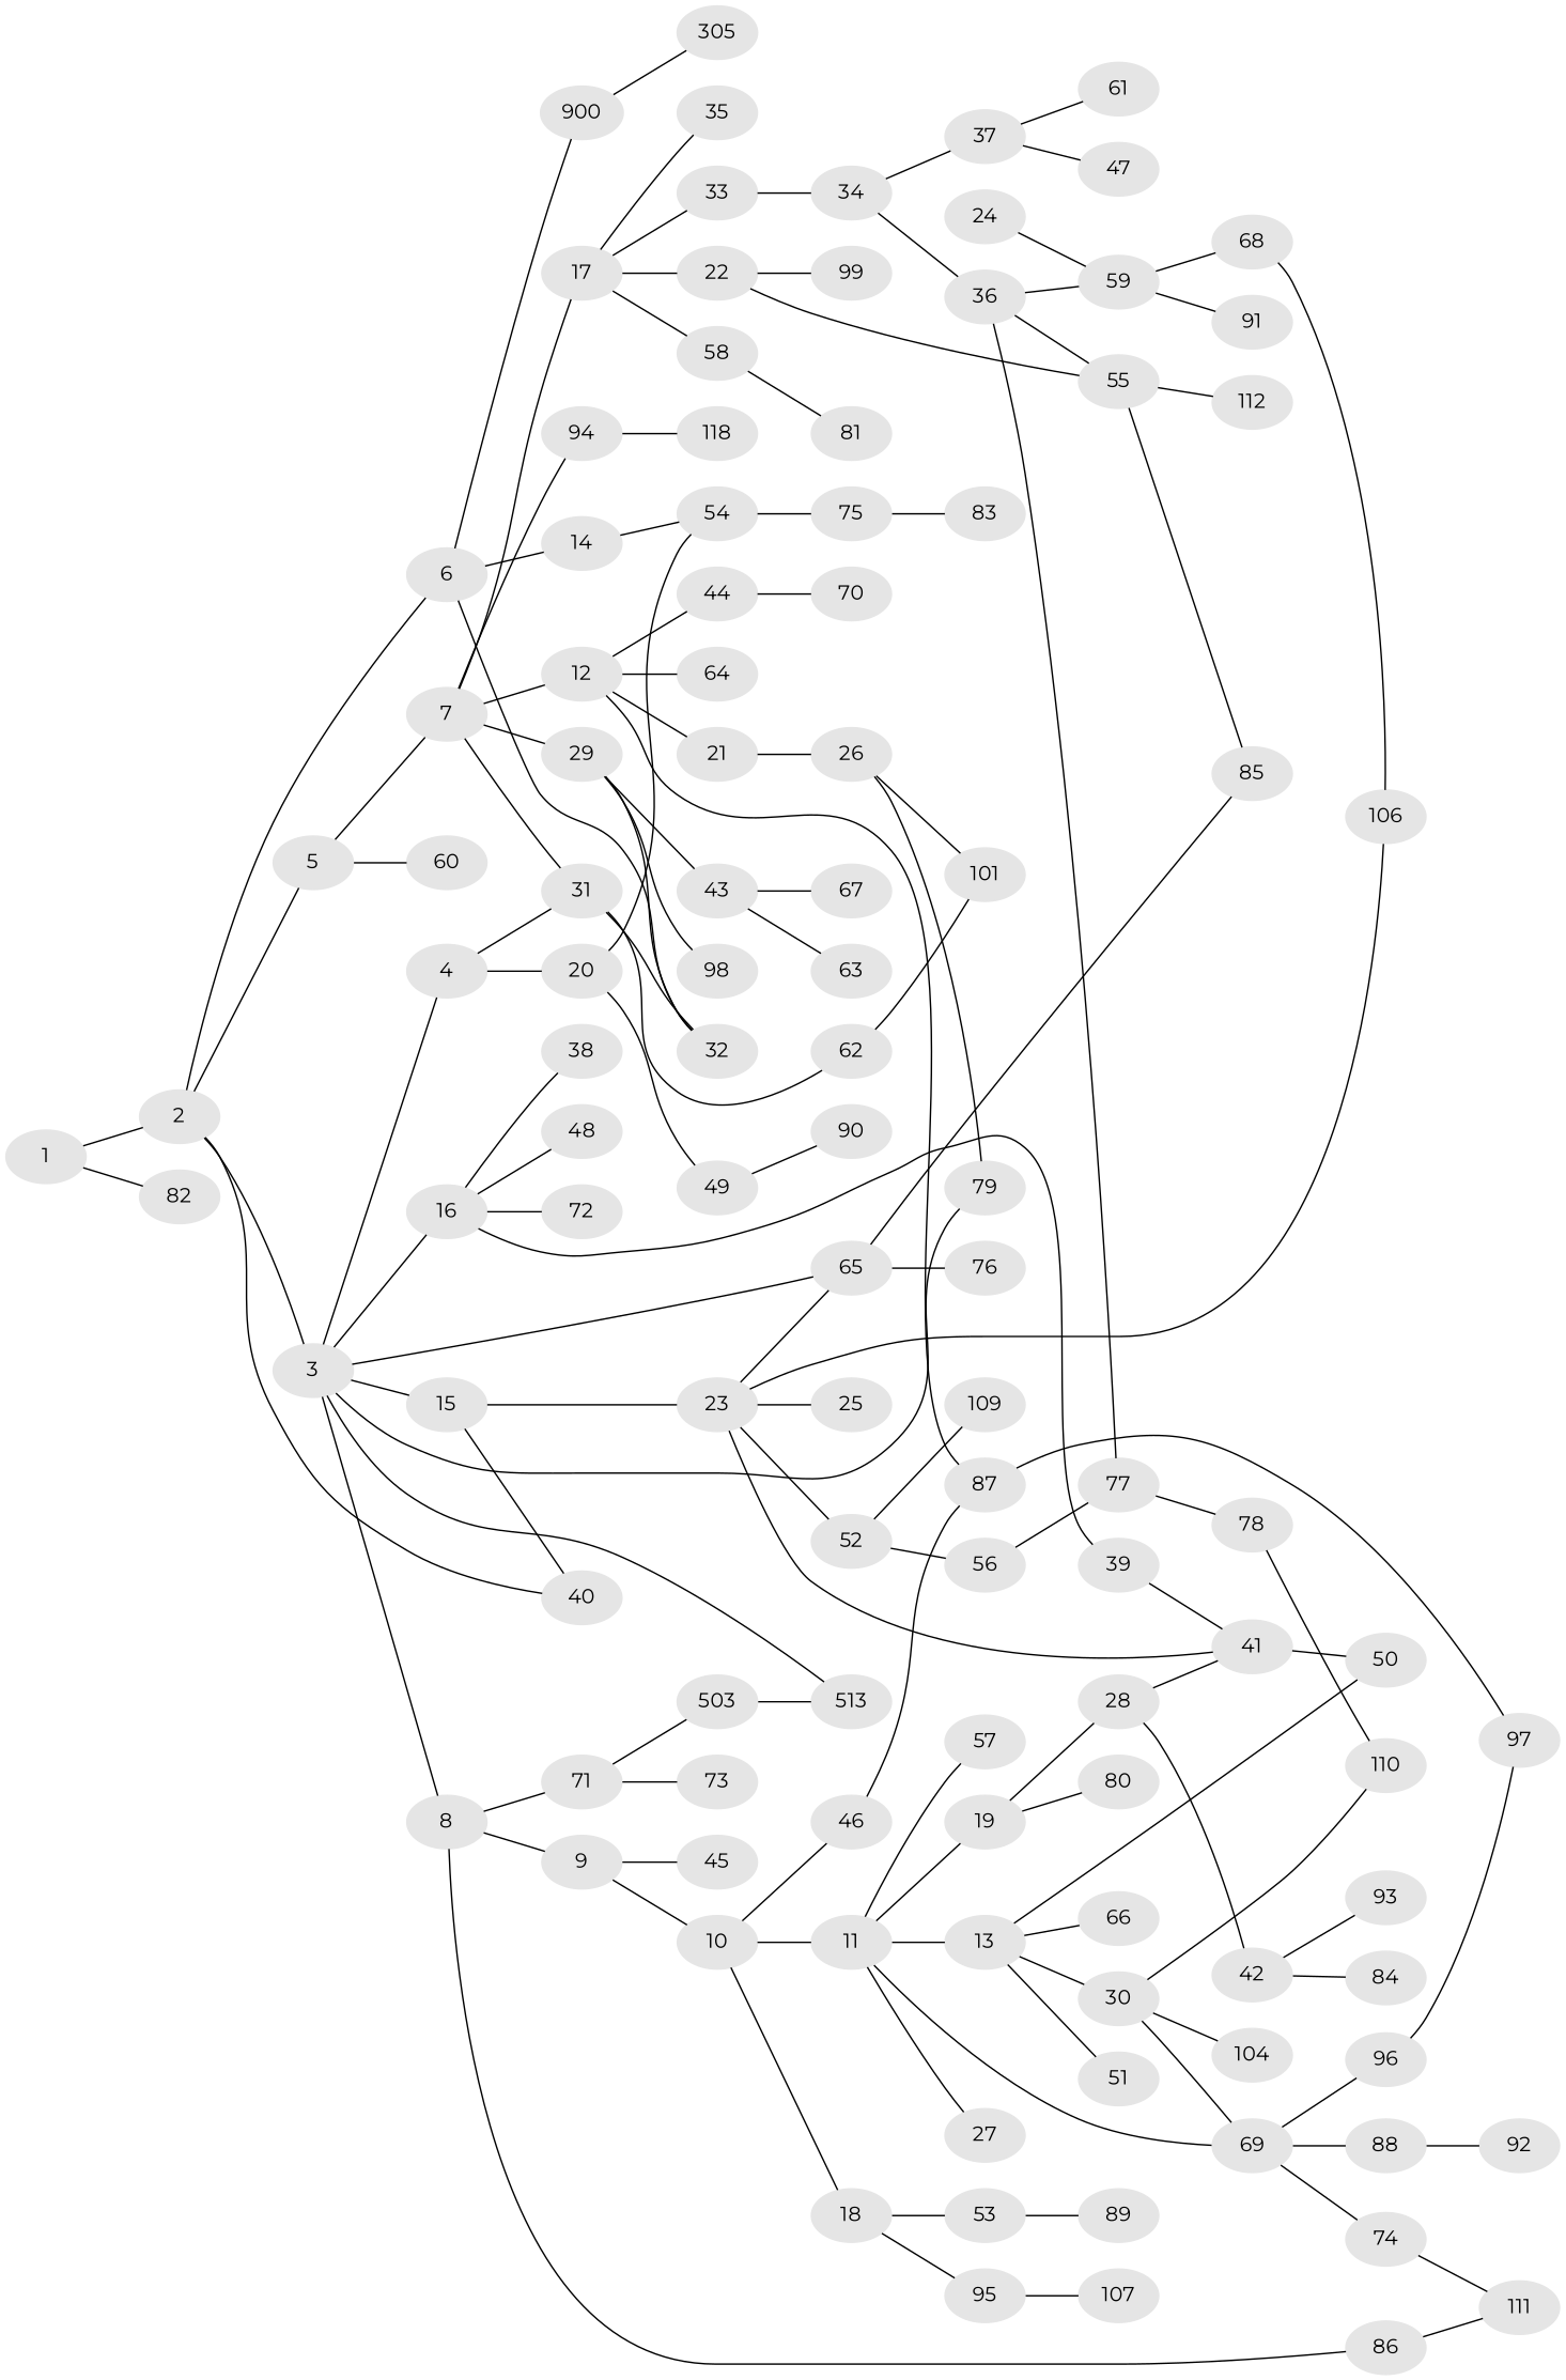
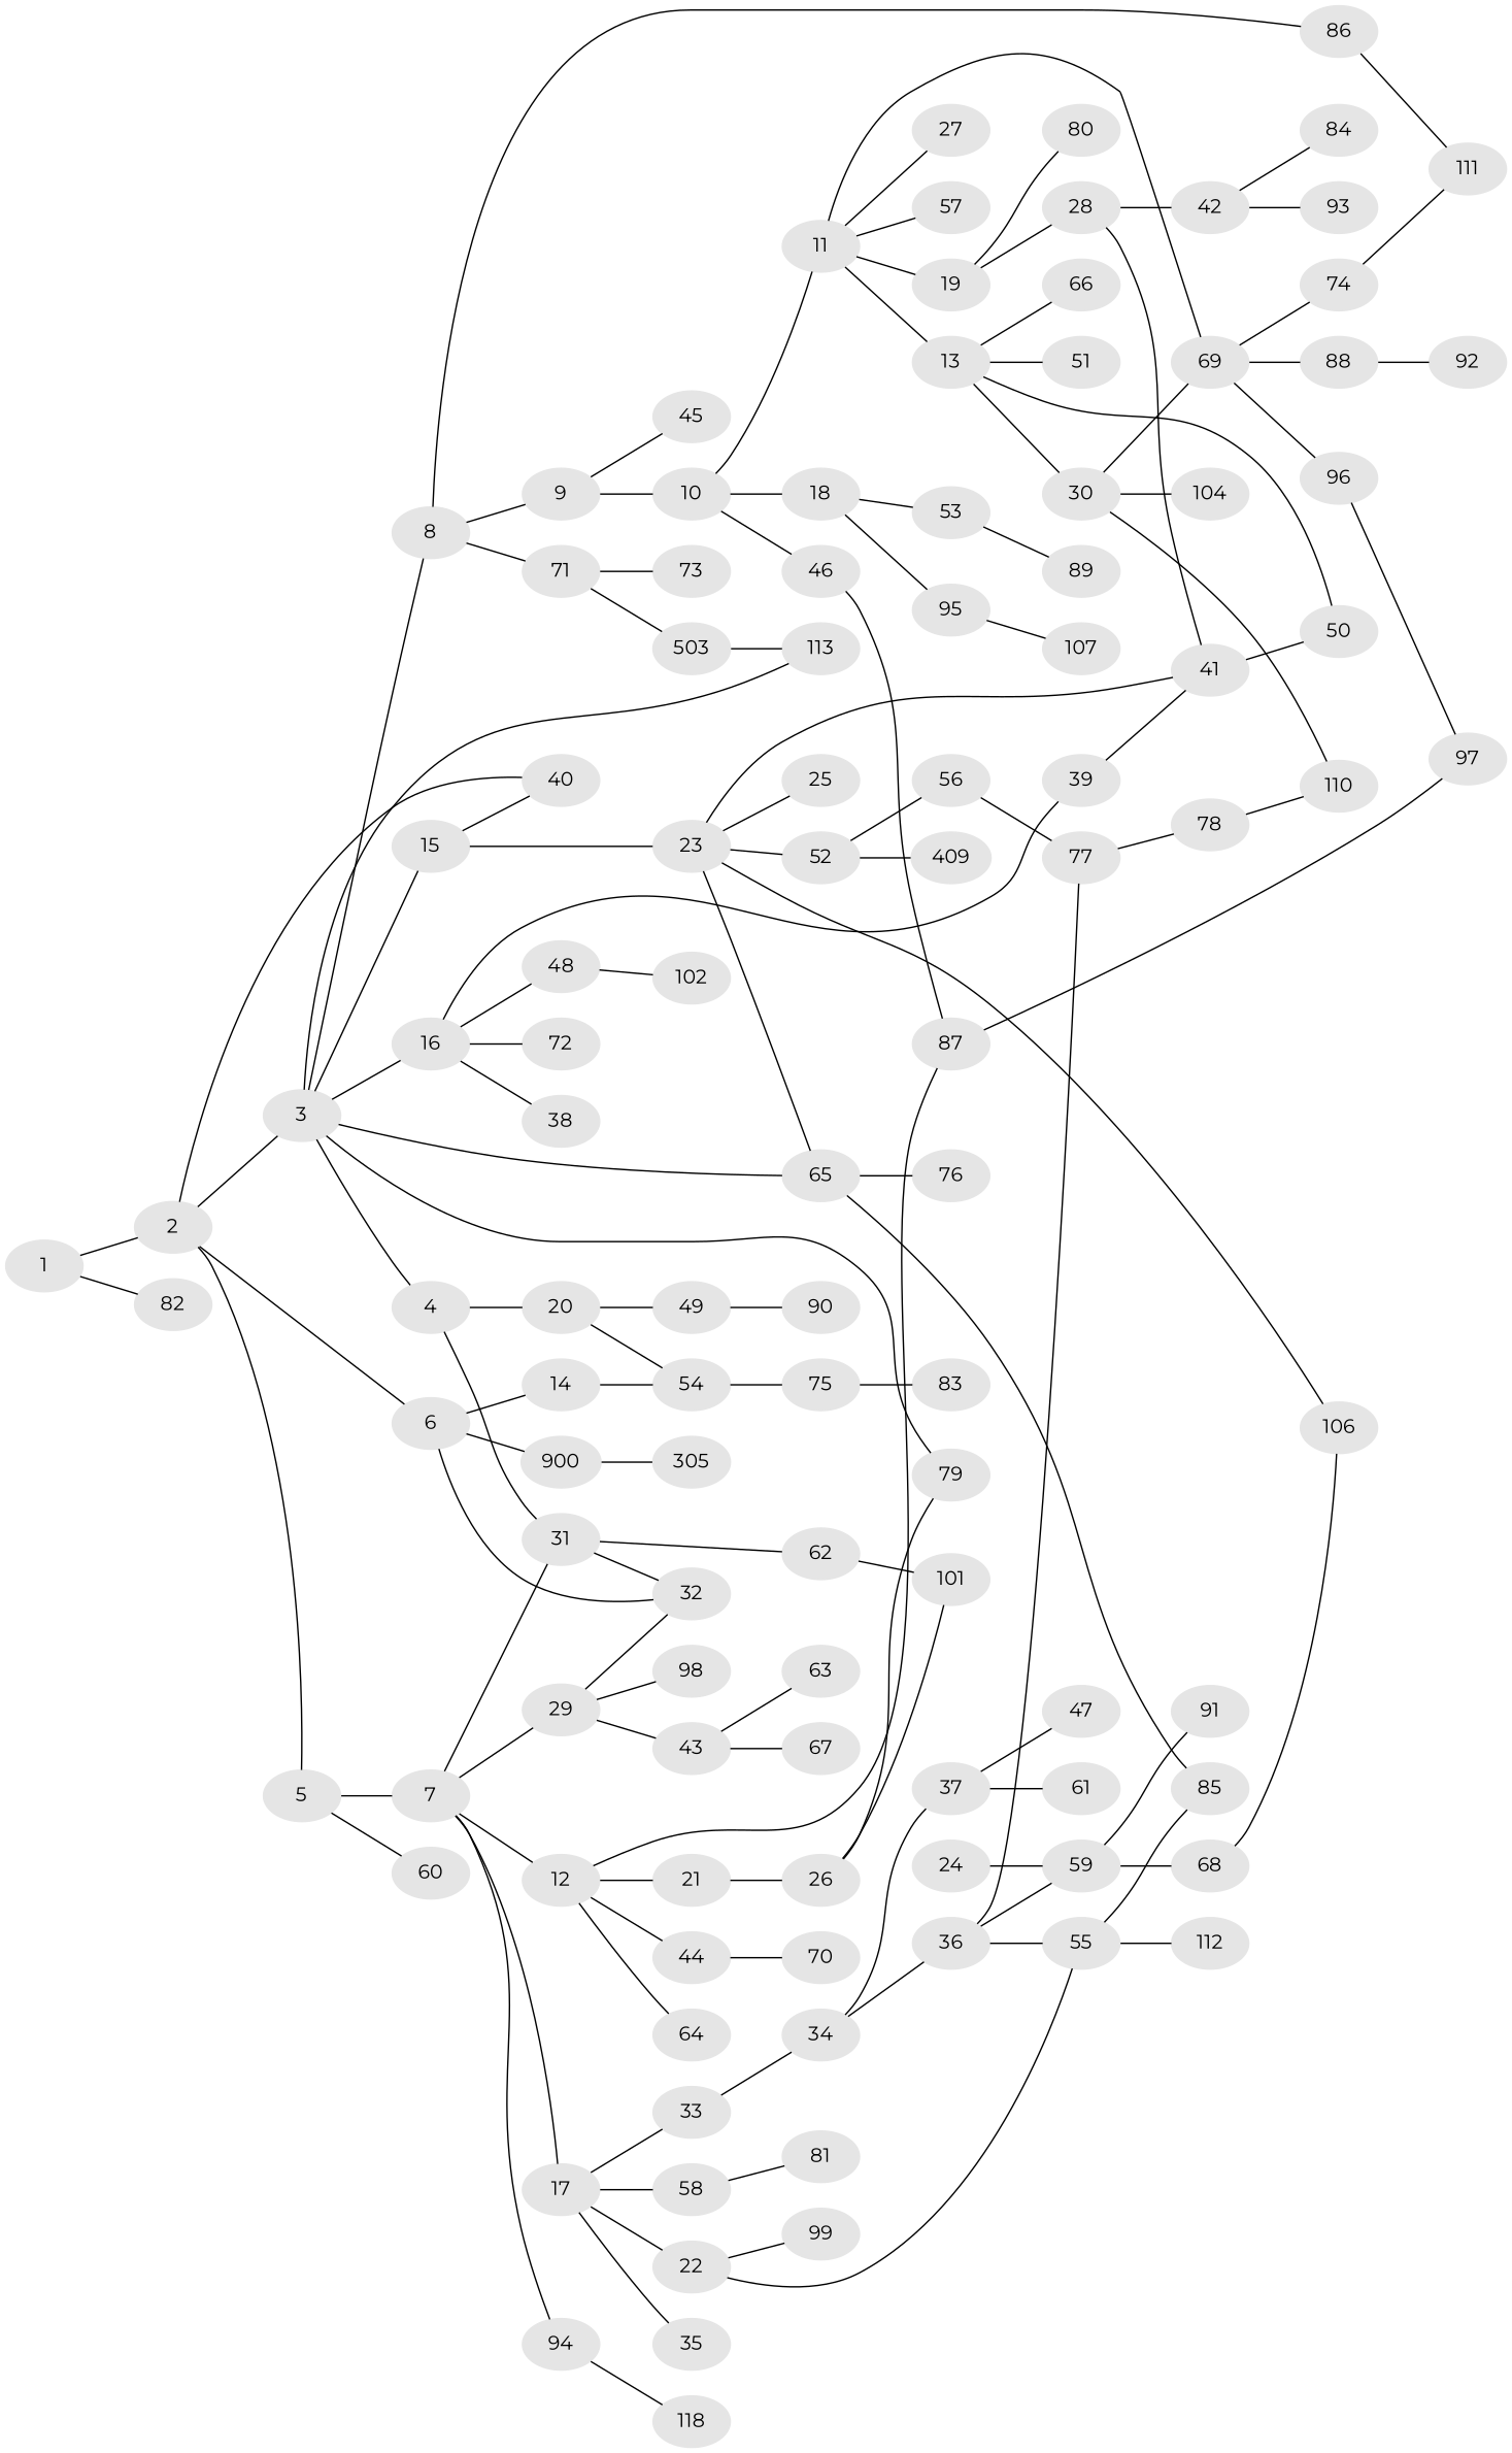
  graph {
    fontname=Montserrat
    rankdir=LR
    node [color=gray90 fontname=Montserrat style=filled]
    edge [fontname=Montserrat]
    1
    2
    82
    3
    5
    6
    40
    4
    8
    15
    16
    65
    79
-   113 [label=513]
+   113
    7
    60
    14
    32
    n19 [label=900]
    20
    31
    9
    71
    86
    23
    38
    39
    48
    72
    53
    89
    85
    76
    54
    49
    62
    12
    17
    29
    94
    n41 [label=305]
    21
    44
    64
    87
    22
    33
    35
    58
    43
    98
    n52 [label=118]
    10
    45
    73
    n56 [label=503]
    111
    11
    18
    46
    13
    19
    27
    57
    69
    95
    30
    50
    51
    66
    28
    80
    74
    88
    96
    26
    24
    59
    70
    97
    104
    110
    75
    25
    41
    52
    106
+   102
    55
    99
    34
    81
    107
    42
    90
    101
    112
    56
-   109
+   109 [label=409]
    68
    91
    84
    93
    63
    67
    36
    37
    77
    47
    61
    78
    83
    92
    1 -- 2
    1 -- 82
    2 -- 3
    2 -- 5
    2 -- 6
    2 -- 40
    3 -- 4
    3 -- 8
    3 -- 15
    3 -- 16
    3 -- 65
    3 -- 79
    3 -- 113
    5 -- 7
    5 -- 60
    6 -- 14
    6 -- 32
    6 -- n19
    4 -- 20
    4 -- 31
    8 -- 9
    8 -- 71
    8 -- 86
    15 -- 40
    15 -- 23
    16 -- 38
    16 -- 39
    16 -- 48
    16 -- 72
    65 -- 85
    65 -- 76
    7 -- 31
    7 -- 12
    7 -- 17
    7 -- 29
    7 -- 94
    14 -- 54
    n19 -- n41
    20 -- 54
    20 -- 49
    31 -- 32
    31 -- 62
    9 -- 10
    9 -- 45
    71 -- 73
    71 -- n56
    86 -- 111
    23 -- 65
    23 -- 25
    23 -- 41
    23 -- 52
    23 -- 106
    39 -- 41
+   48 -- 102
    53 -- 89
    54 -- 75
    49 -- 90
    62 -- 101
    12 -- 21
    12 -- 44
    12 -- 64
    12 -- 87
    17 -- 22
    17 -- 33
    17 -- 35
    17 -- 58
    29 -- 32
    29 -- 43
    29 -- 98
    94 -- n52
    21 -- 26
    44 -- 70
    87 -- 97
    22 -- 55
    22 -- 99
    33 -- 34
    58 -- 81
    43 -- 63
    43 -- 67
    10 -- 11
    10 -- 18
    10 -- 46
    n56 -- 113
    11 -- 13
    11 -- 19
    11 -- 27
    11 -- 57
    11 -- 69
    18 -- 53
    18 -- 95
    46 -- 87
    13 -- 30
    13 -- 50
    13 -- 51
    13 -- 66
    19 -- 28
    19 -- 80
    69 -- 74
    69 -- 88
    69 -- 96
    95 -- 107
    30 -- 69
    30 -- 104
    30 -- 110
    28 -- 41
    28 -- 42
    74 -- 111
    88 -- 92
    96 -- 97
    26 -- 79
    26 -- 101
    24 -- 59
    59 -- 68
    59 -- 91
    75 -- 83
    41 -- 50
    52 -- 56
    52 -- 109
    55 -- 85
    55 -- 112
    34 -- 36
    34 -- 37
    42 -- 84
    42 -- 93
    56 -- 77
    68 -- 106
    36 -- 59
    36 -- 55
    36 -- 77
    37 -- 47
    37 -- 61
    77 -- 78
    78 -- 110
  }
